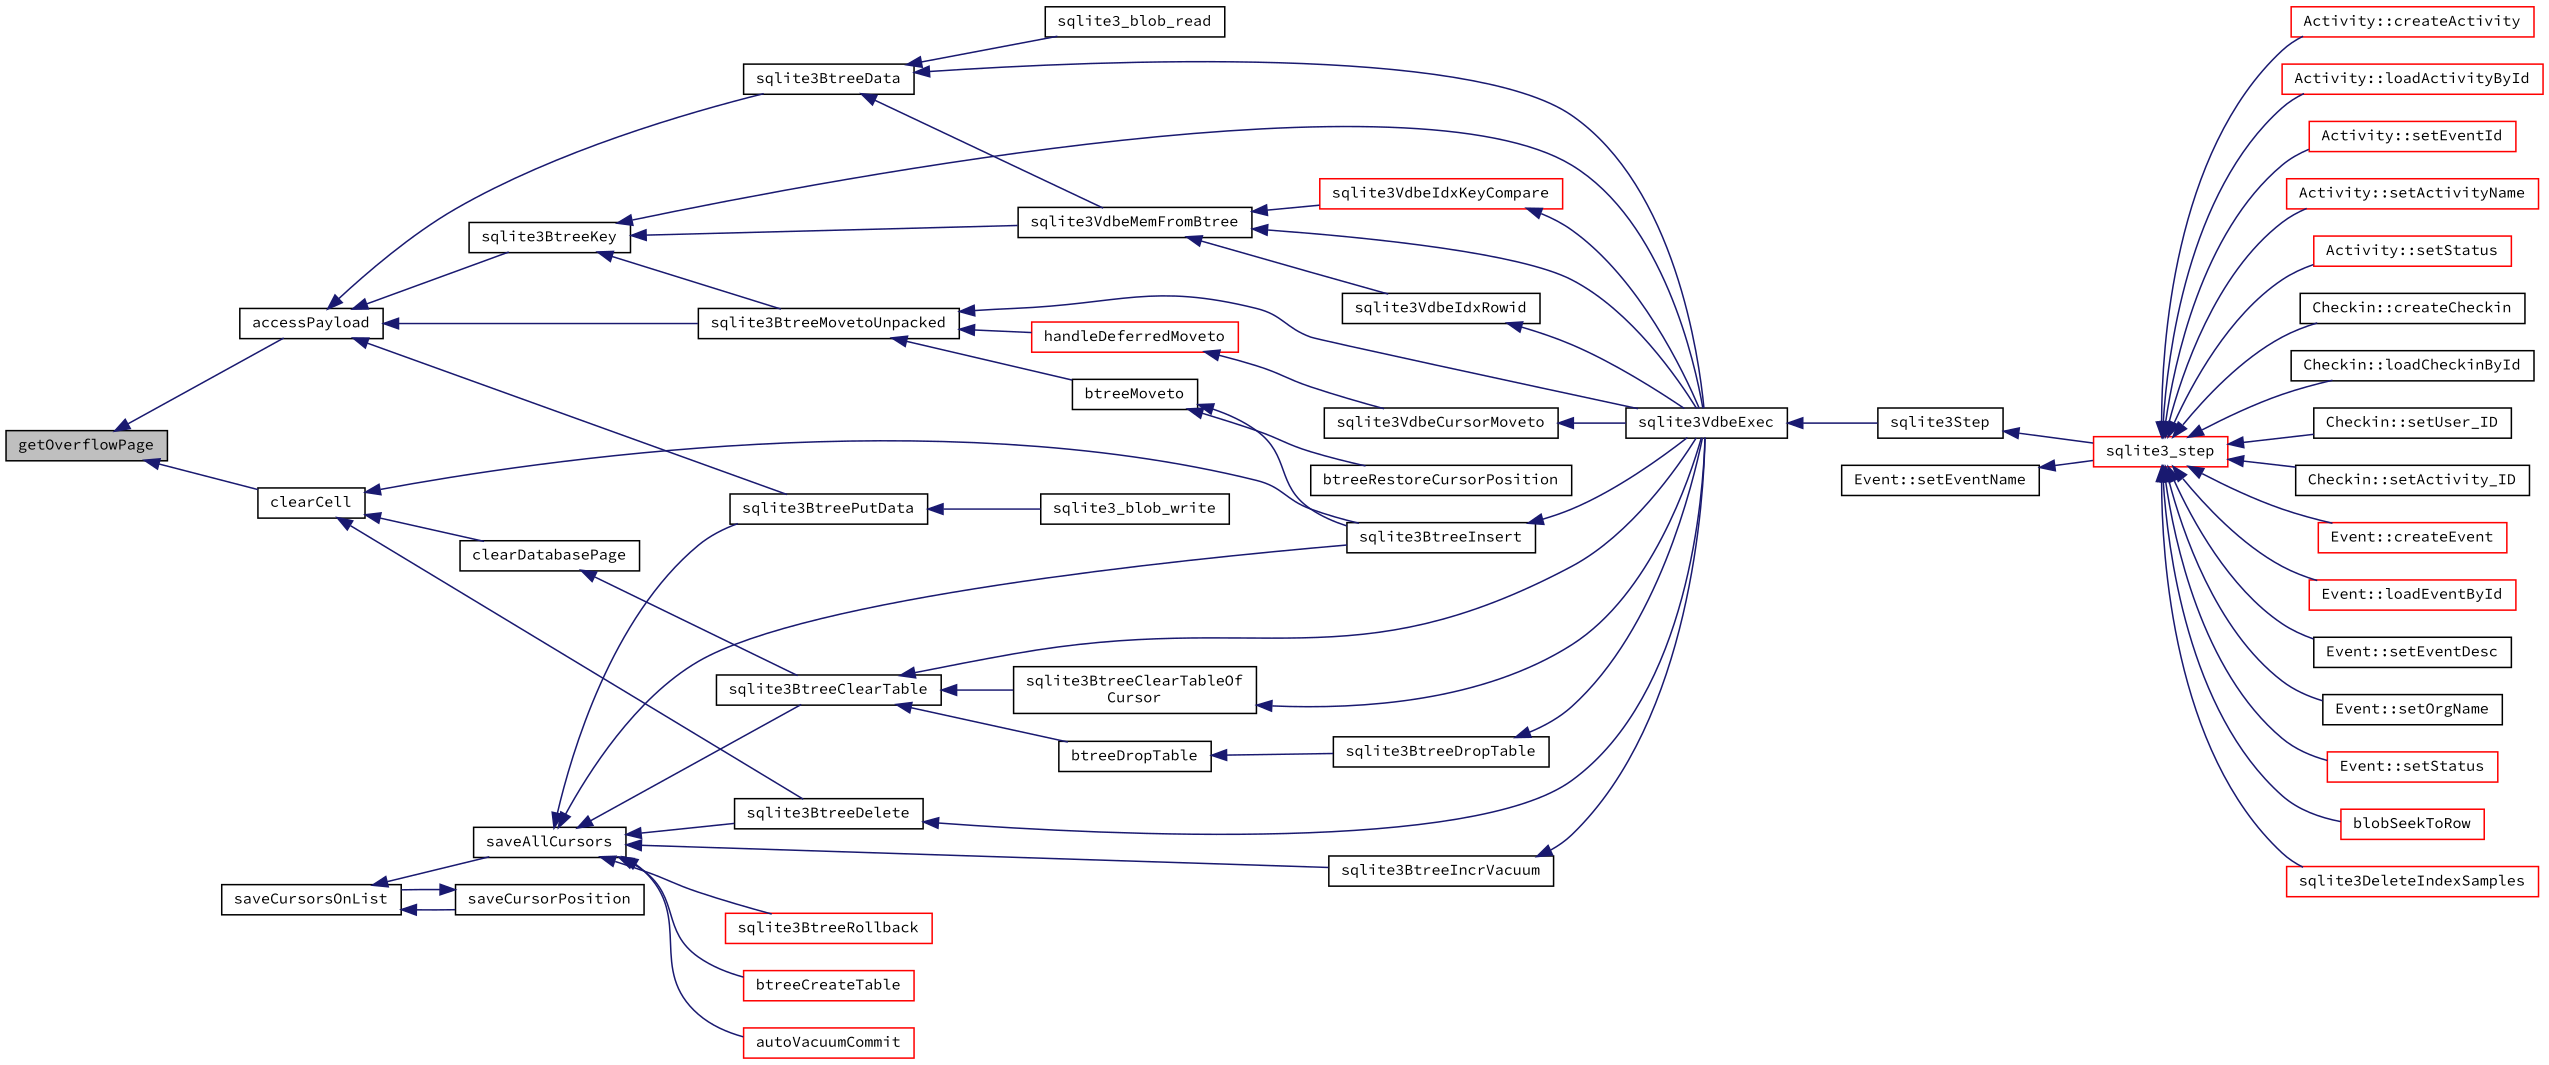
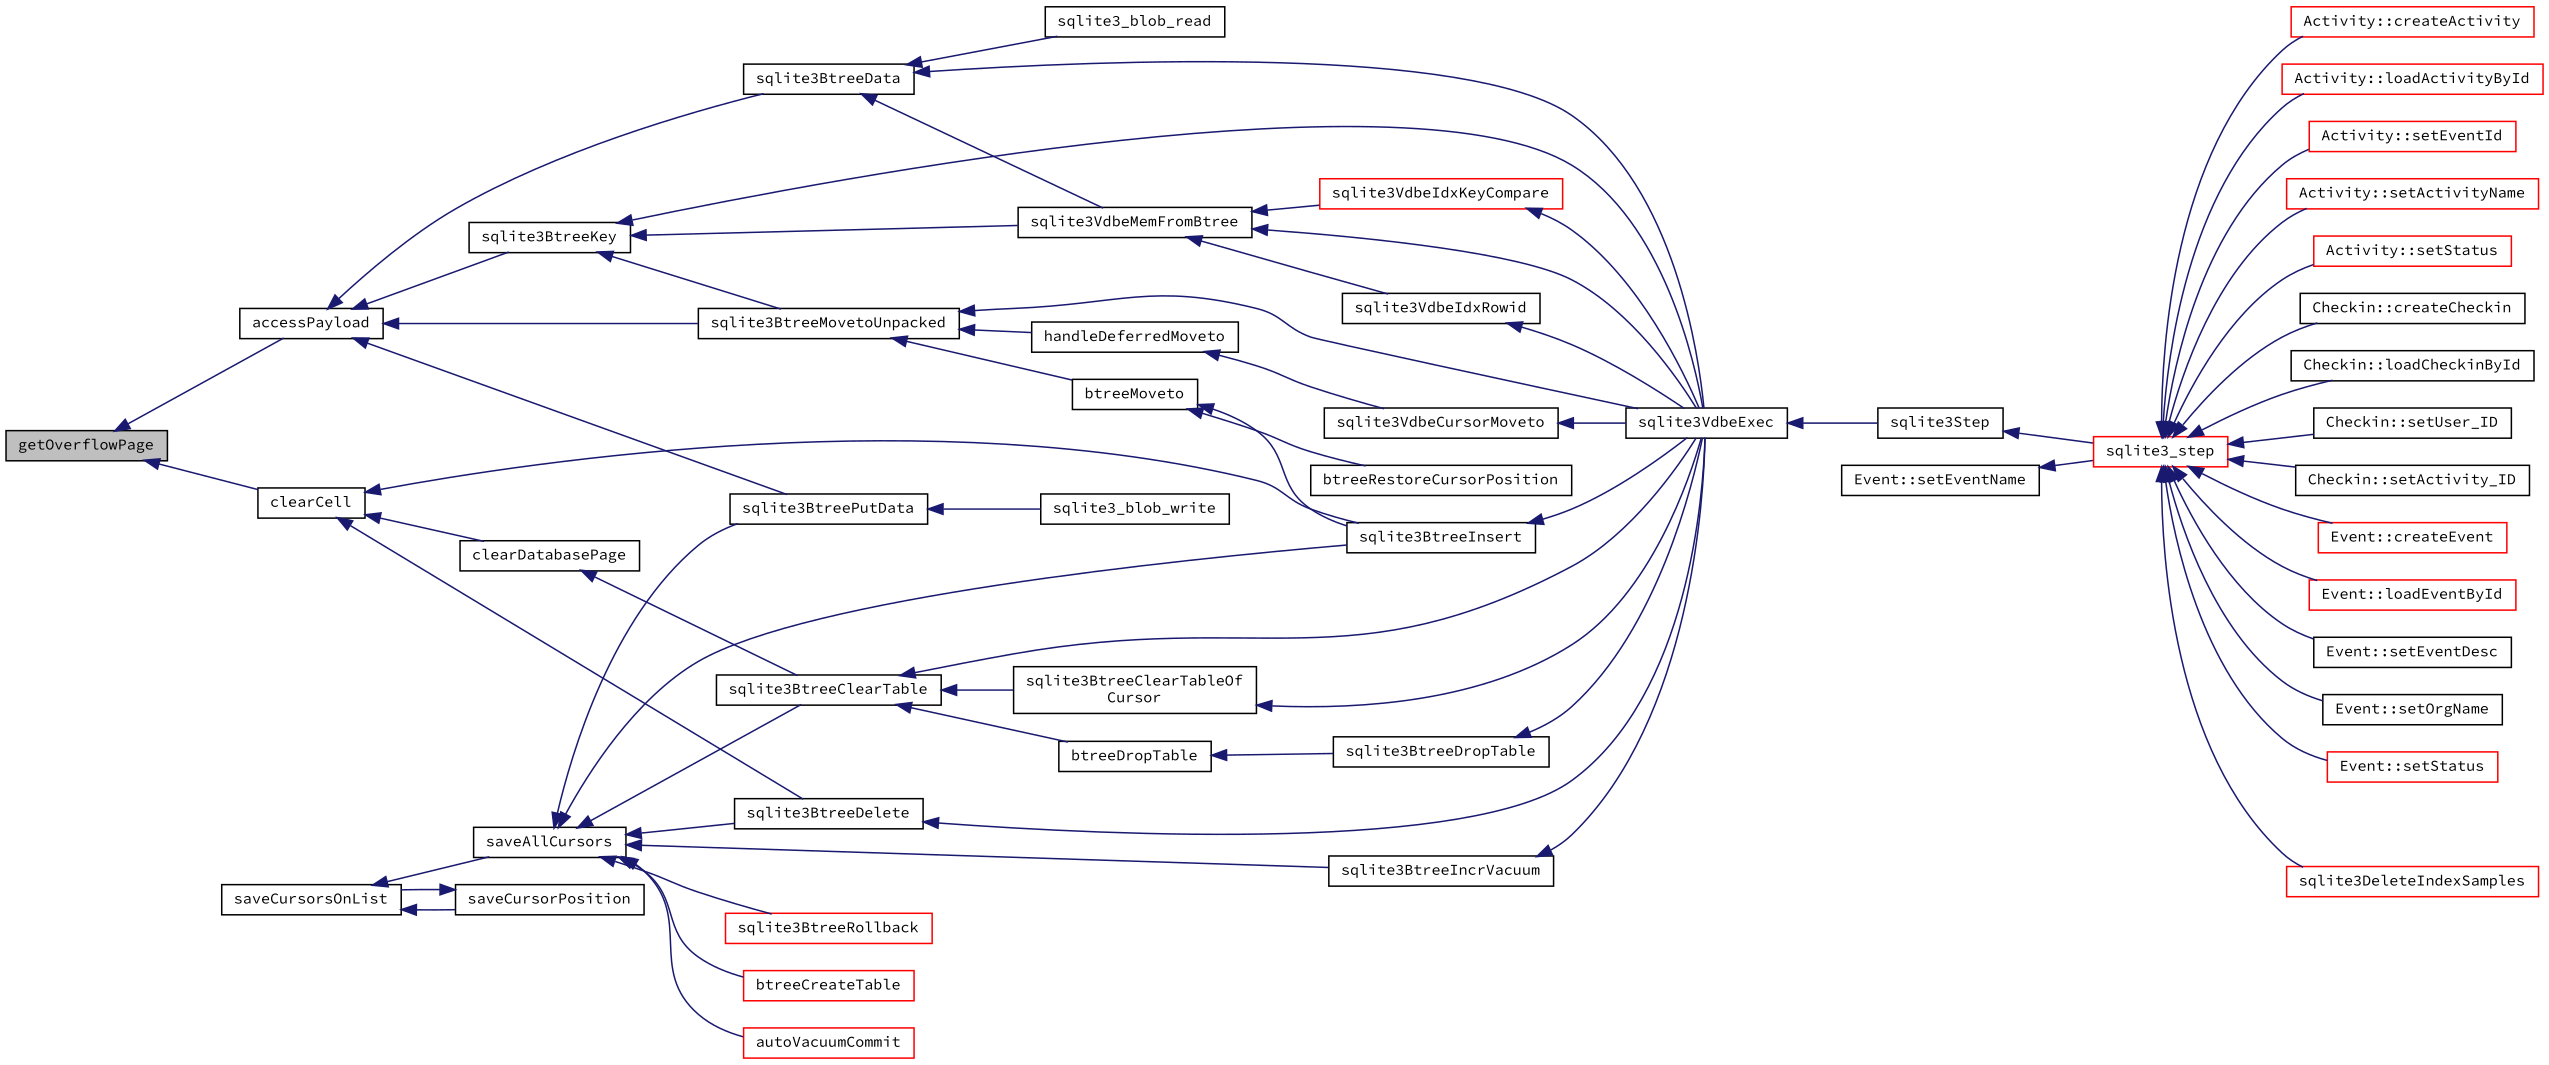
  digraph {
    fontname="Source Code Pro"
    rankdir=LR
    node [color=black fillcolor=white fontname="Source Code Pro" fontsize=10 shape=record style=filled]
    edge [color=midnightblue dir=back fontname="Source Code Pro" fontsize=10 labelfontname=FreeSans labelfontsize=10 style=solid]
    n1 [fillcolor=grey75 fontcolor=black height=0.2 label=getOverflowPage width=0.4]
    n2 [height=0.2 label=accessPayload width=0.4]
    n3 [height=0.2 label=clearCell width=0.4]
    n4 [height=0.2 label=sqlite3BtreeKey width=0.4]
    n5 [height=0.2 label=sqlite3BtreePutData width=0.4]
    n6 [height=0.2 label=sqlite3BtreeData width=0.4]
    n7 [height=0.2 label=sqlite3BtreeMovetoUnpacked width=0.4]
    n8 [height=0.2 label=sqlite3BtreeInsert width=0.4]
    n9 [height=0.2 label=sqlite3BtreeDelete width=0.4]
    n10 [height=0.2 label=clearDatabasePage width=0.4]
    n11 [height=0.2 label=sqlite3VdbeExec width=0.4]
    n12 [height=0.2 label=sqlite3VdbeMemFromBtree width=0.4]
    n13 [height=0.2 label=sqlite3_blob_write width=0.4]
    n14 [height=0.2 label=sqlite3_blob_read width=0.4]
    n15 [height=0.2 label=btreeMoveto width=0.4]
-   n16 [color=red height=0.2 label=handleDeferredMoveto width=0.4]
+   n16 [height=0.2 label=handleDeferredMoveto width=0.4]
    n17 [height=0.2 label=saveCursorPosition width=0.4]
    n18 [height=0.2 label=saveCursorsOnList width=0.4]
    n19 [height=0.2 label=sqlite3Step width=0.4]
    n20 [height=0.2 label=sqlite3VdbeIdxRowid width=0.4]
    n21 [color=red height=0.2 label=sqlite3VdbeIdxKeyCompare width=0.4]
    n22 [height=0.2 label=saveAllCursors width=0.4]
    n23 [height=0.2 label=sqlite3BtreeIncrVacuum width=0.4]
    n24 [color=red height=0.2 label=autoVacuumCommit width=0.4]
    n25 [color=red height=0.2 label=sqlite3BtreeRollback width=0.4]
    n26 [color=red height=0.2 label=btreeCreateTable width=0.4]
    n27 [height=0.2 label=sqlite3BtreeClearTable width=0.4]
    n28 [height=0.2 label="sqlite3BtreeClearTableOf\lCursor" width=0.4]
    n29 [height=0.2 label=btreeDropTable width=0.4]
    n30 [color=red height=0.2 label=sqlite3_step width=0.4]
    n31 [color=red height=0.2 label="Activity::createActivity" width=0.4]
    n32 [color=red height=0.2 label="Activity::loadActivityById" width=0.4]
    n33 [color=red height=0.2 label="Activity::setEventId" width=0.4]
    n34 [color=red height=0.2 label="Activity::setActivityName" width=0.4]
    n35 [color=red height=0.2 label="Activity::setStatus" width=0.4]
    n36 [height=0.2 label="Checkin::createCheckin" width=0.4]
    n37 [height=0.2 label="Checkin::loadCheckinById" width=0.4]
    n38 [height=0.2 label="Checkin::setUser_ID" width=0.4]
    n39 [height=0.2 label="Checkin::setActivity_ID" width=0.4]
    n40 [color=red height=0.2 label="Event::createEvent" width=0.4]
    n41 [color=red height=0.2 label="Event::loadEventById" width=0.4]
    n42 [height=0.2 label="Event::setEventDesc" width=0.4]
    n43 [height=0.2 label="Event::setOrgName" width=0.4]
    n44 [color=red height=0.2 label="Event::setStatus" width=0.4]
-   n45 [color=red height=0.2 label=blobSeekToRow width=0.4]
    n46 [color=red height=0.2 label=sqlite3DeleteIndexSamples width=0.4]
    n47 [height=0.2 label="Event::setEventName" width=0.4]
    n48 [height=0.2 label=sqlite3BtreeDropTable width=0.4]
    n49 [height=0.2 label=btreeRestoreCursorPosition width=0.4]
    n50 [height=0.2 label=sqlite3VdbeCursorMoveto width=0.4]
    n1 -> n2
    n1 -> n3
    n2 -> n4
    n2 -> n5
    n2 -> n6
    n2 -> n7
    n3 -> n8
    n3 -> n9
    n3 -> n10
    n4 -> n7
    n4 -> n11
    n4 -> n12
    n5 -> n13
    n6 -> n11
    n6 -> n12
    n6 -> n14
    n7 -> n11
    n7 -> n15
    n7 -> n16
    n8 -> n11
    n9 -> n11
    n10 -> n27
    n11 -> n19
    n12 -> n11
    n12 -> n20
    n12 -> n21
    n15 -> n8
    n15 -> n49
    n16 -> n50
    n17 -> n18
    n18 -> n17
    n18 -> n22
    n19 -> n30
    n20 -> n11
    n21 -> n11
    n22 -> n5
    n22 -> n8
    n22 -> n9
    n22 -> n23
    n22 -> n24
    n22 -> n25
    n22 -> n26
    n22 -> n27
    n23 -> n11
    n27 -> n11
    n27 -> n28
    n27 -> n29
    n28 -> n11
    n29 -> n48
    n30 -> n31
    n30 -> n32
    n30 -> n33
    n30 -> n34
    n30 -> n35
    n30 -> n36
    n30 -> n37
    n30 -> n38
    n30 -> n39
    n30 -> n40
    n30 -> n41
    n30 -> n42
    n30 -> n43
    n30 -> n44
-   n30 -> n45
    n30 -> n46
    n47 -> n30
    n48 -> n11
    n50 -> n11
  }
